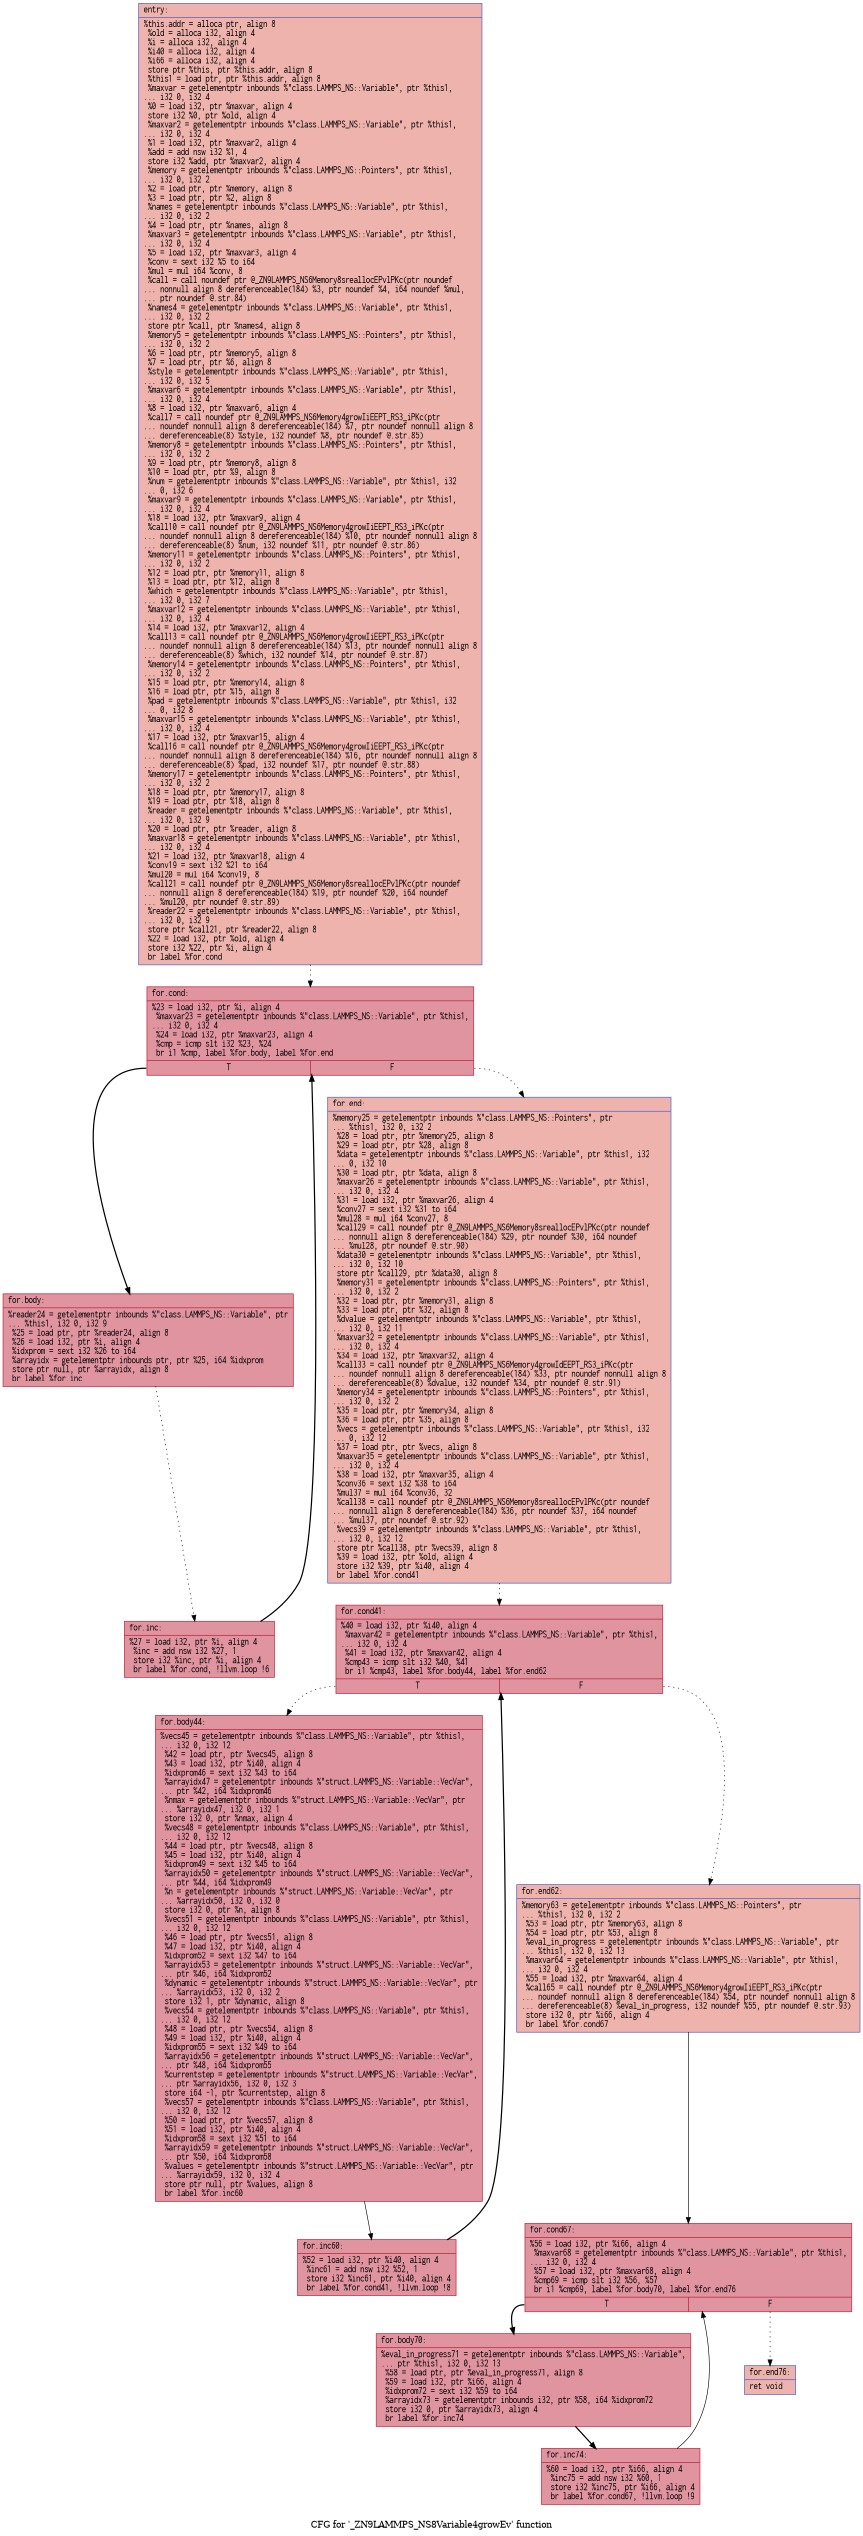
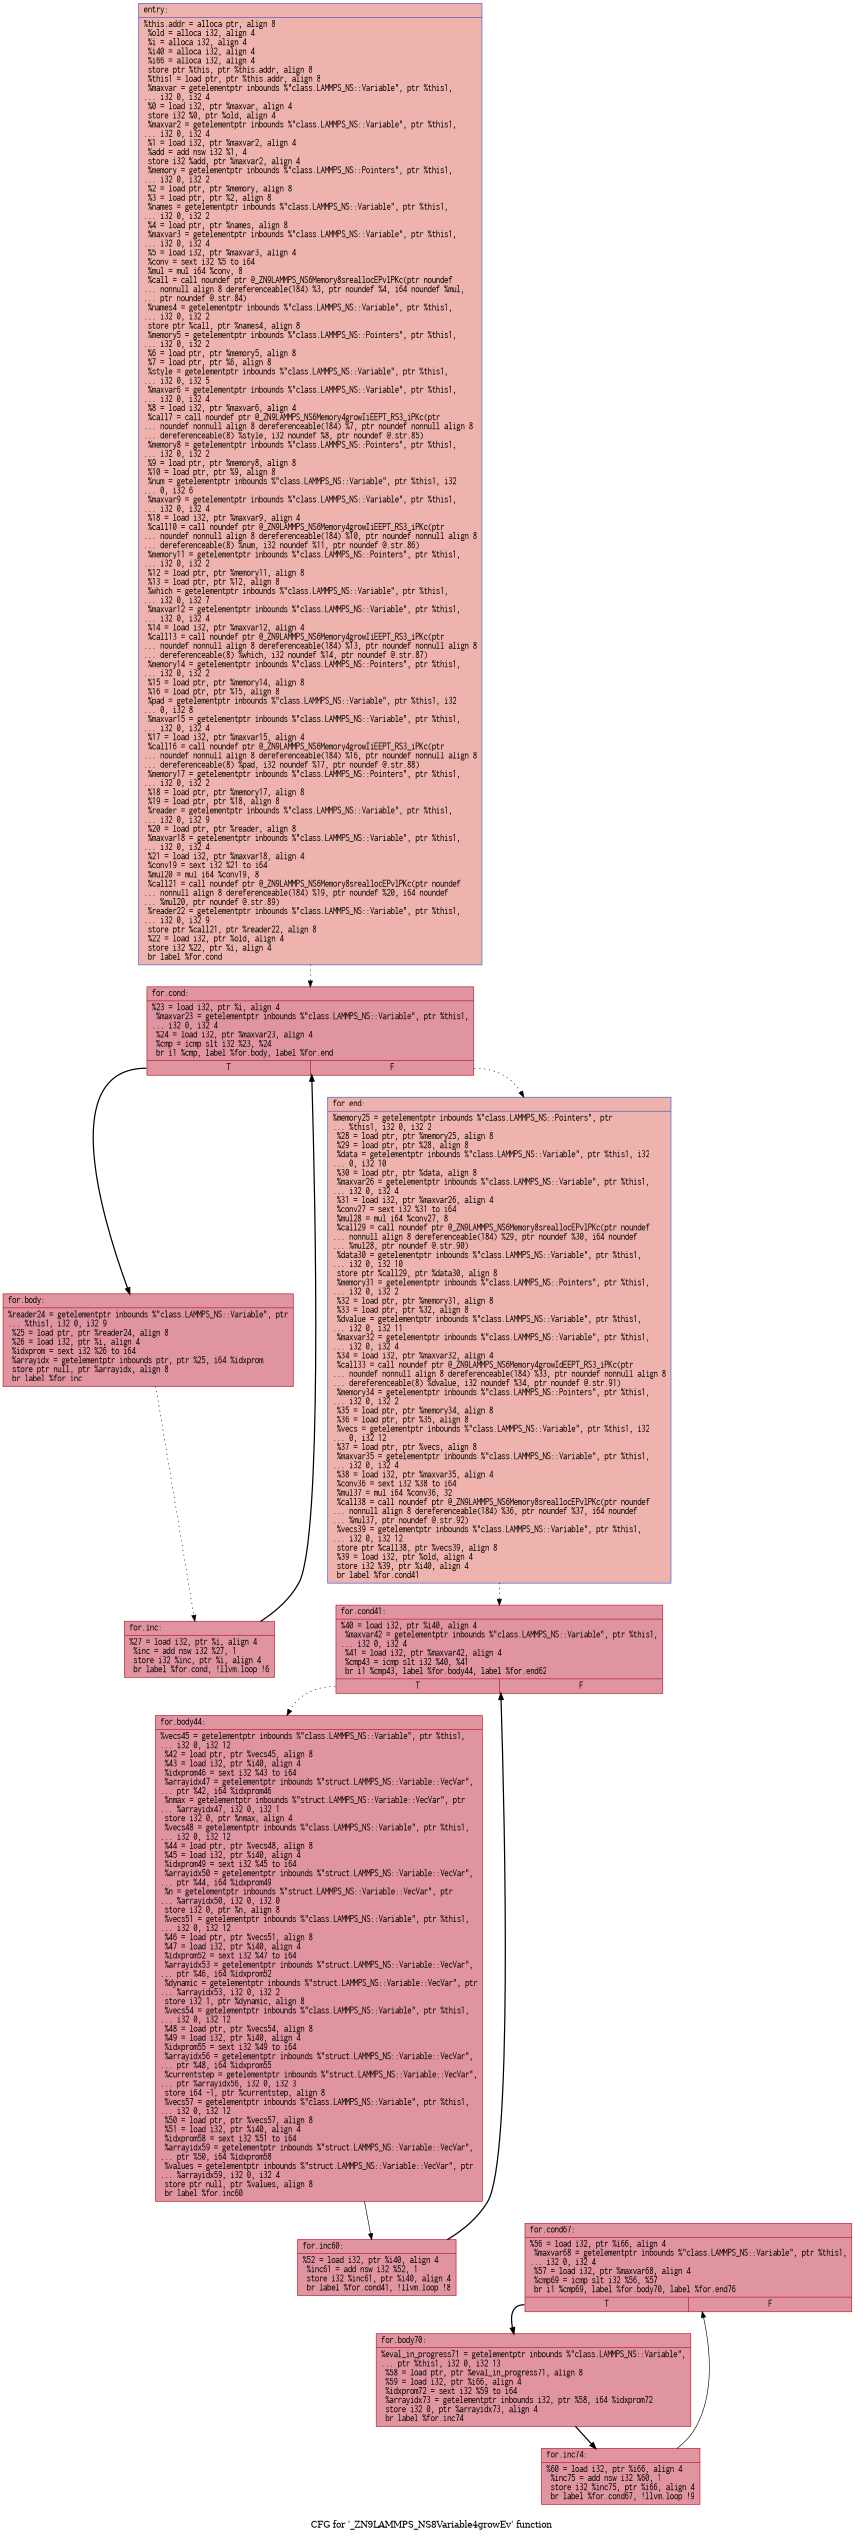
  digraph {
    label="CFG for '_ZN9LAMMPS_NS8Variable4growEv' function"
    node [color="#b70d28ff" fillcolor="#b70d2870" fontname=Courier shape=record style=filled]
    edge [style=dotted]
    n1 [color="#3d50c3ff" fillcolor="#d6524470" label="{entry:\l|  %this.addr = alloca ptr, align 8\l  %old = alloca i32, align 4\l  %i = alloca i32, align 4\l  %i40 = alloca i32, align 4\l  %i66 = alloca i32, align 4\l  store ptr %this, ptr %this.addr, align 8\l  %this1 = load ptr, ptr %this.addr, align 8\l  %maxvar = getelementptr inbounds %\"class.LAMMPS_NS::Variable\", ptr %this1,\l... i32 0, i32 4\l  %0 = load i32, ptr %maxvar, align 4\l  store i32 %0, ptr %old, align 4\l  %maxvar2 = getelementptr inbounds %\"class.LAMMPS_NS::Variable\", ptr %this1,\l... i32 0, i32 4\l  %1 = load i32, ptr %maxvar2, align 4\l  %add = add nsw i32 %1, 4\l  store i32 %add, ptr %maxvar2, align 4\l  %memory = getelementptr inbounds %\"class.LAMMPS_NS::Pointers\", ptr %this1,\l... i32 0, i32 2\l  %2 = load ptr, ptr %memory, align 8\l  %3 = load ptr, ptr %2, align 8\l  %names = getelementptr inbounds %\"class.LAMMPS_NS::Variable\", ptr %this1,\l... i32 0, i32 2\l  %4 = load ptr, ptr %names, align 8\l  %maxvar3 = getelementptr inbounds %\"class.LAMMPS_NS::Variable\", ptr %this1,\l... i32 0, i32 4\l  %5 = load i32, ptr %maxvar3, align 4\l  %conv = sext i32 %5 to i64\l  %mul = mul i64 %conv, 8\l  %call = call noundef ptr @_ZN9LAMMPS_NS6Memory8sreallocEPvlPKc(ptr noundef\l... nonnull align 8 dereferenceable(184) %3, ptr noundef %4, i64 noundef %mul,\l... ptr noundef @.str.84)\l  %names4 = getelementptr inbounds %\"class.LAMMPS_NS::Variable\", ptr %this1,\l... i32 0, i32 2\l  store ptr %call, ptr %names4, align 8\l  %memory5 = getelementptr inbounds %\"class.LAMMPS_NS::Pointers\", ptr %this1,\l... i32 0, i32 2\l  %6 = load ptr, ptr %memory5, align 8\l  %7 = load ptr, ptr %6, align 8\l  %style = getelementptr inbounds %\"class.LAMMPS_NS::Variable\", ptr %this1,\l... i32 0, i32 5\l  %maxvar6 = getelementptr inbounds %\"class.LAMMPS_NS::Variable\", ptr %this1,\l... i32 0, i32 4\l  %8 = load i32, ptr %maxvar6, align 4\l  %call7 = call noundef ptr @_ZN9LAMMPS_NS6Memory4growIiEEPT_RS3_iPKc(ptr\l... noundef nonnull align 8 dereferenceable(184) %7, ptr noundef nonnull align 8\l... dereferenceable(8) %style, i32 noundef %8, ptr noundef @.str.85)\l  %memory8 = getelementptr inbounds %\"class.LAMMPS_NS::Pointers\", ptr %this1,\l... i32 0, i32 2\l  %9 = load ptr, ptr %memory8, align 8\l  %10 = load ptr, ptr %9, align 8\l  %num = getelementptr inbounds %\"class.LAMMPS_NS::Variable\", ptr %this1, i32\l... 0, i32 6\l  %maxvar9 = getelementptr inbounds %\"class.LAMMPS_NS::Variable\", ptr %this1,\l... i32 0, i32 4\l  %18 = load i32, ptr %maxvar9, align 4\l  %call10 = call noundef ptr @_ZN9LAMMPS_NS6Memory4growIiEEPT_RS3_iPKc(ptr\l... noundef nonnull align 8 dereferenceable(184) %10, ptr noundef nonnull align 8\l... dereferenceable(8) %num, i32 noundef %11, ptr noundef @.str.86)\l  %memory11 = getelementptr inbounds %\"class.LAMMPS_NS::Pointers\", ptr %this1,\l... i32 0, i32 2\l  %12 = load ptr, ptr %memory11, align 8\l  %13 = load ptr, ptr %12, align 8\l  %which = getelementptr inbounds %\"class.LAMMPS_NS::Variable\", ptr %this1,\l... i32 0, i32 7\l  %maxvar12 = getelementptr inbounds %\"class.LAMMPS_NS::Variable\", ptr %this1,\l... i32 0, i32 4\l  %14 = load i32, ptr %maxvar12, align 4\l  %call13 = call noundef ptr @_ZN9LAMMPS_NS6Memory4growIiEEPT_RS3_iPKc(ptr\l... noundef nonnull align 8 dereferenceable(184) %13, ptr noundef nonnull align 8\l... dereferenceable(8) %which, i32 noundef %14, ptr noundef @.str.87)\l  %memory14 = getelementptr inbounds %\"class.LAMMPS_NS::Pointers\", ptr %this1,\l... i32 0, i32 2\l  %15 = load ptr, ptr %memory14, align 8\l  %16 = load ptr, ptr %15, align 8\l  %pad = getelementptr inbounds %\"class.LAMMPS_NS::Variable\", ptr %this1, i32\l... 0, i32 8\l  %maxvar15 = getelementptr inbounds %\"class.LAMMPS_NS::Variable\", ptr %this1,\l... i32 0, i32 4\l  %17 = load i32, ptr %maxvar15, align 4\l  %call16 = call noundef ptr @_ZN9LAMMPS_NS6Memory4growIiEEPT_RS3_iPKc(ptr\l... noundef nonnull align 8 dereferenceable(184) %16, ptr noundef nonnull align 8\l... dereferenceable(8) %pad, i32 noundef %17, ptr noundef @.str.88)\l  %memory17 = getelementptr inbounds %\"class.LAMMPS_NS::Pointers\", ptr %this1,\l... i32 0, i32 2\l  %18 = load ptr, ptr %memory17, align 8\l  %19 = load ptr, ptr %18, align 8\l  %reader = getelementptr inbounds %\"class.LAMMPS_NS::Variable\", ptr %this1,\l... i32 0, i32 9\l  %20 = load ptr, ptr %reader, align 8\l  %maxvar18 = getelementptr inbounds %\"class.LAMMPS_NS::Variable\", ptr %this1,\l... i32 0, i32 4\l  %21 = load i32, ptr %maxvar18, align 4\l  %conv19 = sext i32 %21 to i64\l  %mul20 = mul i64 %conv19, 8\l  %call21 = call noundef ptr @_ZN9LAMMPS_NS6Memory8sreallocEPvlPKc(ptr noundef\l... nonnull align 8 dereferenceable(184) %19, ptr noundef %20, i64 noundef\l... %mul20, ptr noundef @.str.89)\l  %reader22 = getelementptr inbounds %\"class.LAMMPS_NS::Variable\", ptr %this1,\l... i32 0, i32 9\l  store ptr %call21, ptr %reader22, align 8\l  %22 = load i32, ptr %old, align 4\l  store i32 %22, ptr %i, align 4\l  br label %for.cond\l}"]
    n2 [label="{for.cond:\l|  %23 = load i32, ptr %i, align 4\l  %maxvar23 = getelementptr inbounds %\"class.LAMMPS_NS::Variable\", ptr %this1,\l... i32 0, i32 4\l  %24 = load i32, ptr %maxvar23, align 4\l  %cmp = icmp slt i32 %23, %24\l  br i1 %cmp, label %for.body, label %for.end\l|{<s0>T|<s1>F}}"]
    n3 [label="{for.body:\l|  %reader24 = getelementptr inbounds %\"class.LAMMPS_NS::Variable\", ptr\l... %this1, i32 0, i32 9\l  %25 = load ptr, ptr %reader24, align 8\l  %26 = load i32, ptr %i, align 4\l  %idxprom = sext i32 %26 to i64\l  %arrayidx = getelementptr inbounds ptr, ptr %25, i64 %idxprom\l  store ptr null, ptr %arrayidx, align 8\l  br label %for.inc\l}"]
    n4 [color="#3d50c3ff" fillcolor="#d6524470" label="{for.end:\l|  %memory25 = getelementptr inbounds %\"class.LAMMPS_NS::Pointers\", ptr\l... %this1, i32 0, i32 2\l  %28 = load ptr, ptr %memory25, align 8\l  %29 = load ptr, ptr %28, align 8\l  %data = getelementptr inbounds %\"class.LAMMPS_NS::Variable\", ptr %this1, i32\l... 0, i32 10\l  %30 = load ptr, ptr %data, align 8\l  %maxvar26 = getelementptr inbounds %\"class.LAMMPS_NS::Variable\", ptr %this1,\l... i32 0, i32 4\l  %31 = load i32, ptr %maxvar26, align 4\l  %conv27 = sext i32 %31 to i64\l  %mul28 = mul i64 %conv27, 8\l  %call29 = call noundef ptr @_ZN9LAMMPS_NS6Memory8sreallocEPvlPKc(ptr noundef\l... nonnull align 8 dereferenceable(184) %29, ptr noundef %30, i64 noundef\l... %mul28, ptr noundef @.str.90)\l  %data30 = getelementptr inbounds %\"class.LAMMPS_NS::Variable\", ptr %this1,\l... i32 0, i32 10\l  store ptr %call29, ptr %data30, align 8\l  %memory31 = getelementptr inbounds %\"class.LAMMPS_NS::Pointers\", ptr %this1,\l... i32 0, i32 2\l  %32 = load ptr, ptr %memory31, align 8\l  %33 = load ptr, ptr %32, align 8\l  %dvalue = getelementptr inbounds %\"class.LAMMPS_NS::Variable\", ptr %this1,\l... i32 0, i32 11\l  %maxvar32 = getelementptr inbounds %\"class.LAMMPS_NS::Variable\", ptr %this1,\l... i32 0, i32 4\l  %34 = load i32, ptr %maxvar32, align 4\l  %call33 = call noundef ptr @_ZN9LAMMPS_NS6Memory4growIdEEPT_RS3_iPKc(ptr\l... noundef nonnull align 8 dereferenceable(184) %33, ptr noundef nonnull align 8\l... dereferenceable(8) %dvalue, i32 noundef %34, ptr noundef @.str.91)\l  %memory34 = getelementptr inbounds %\"class.LAMMPS_NS::Pointers\", ptr %this1,\l... i32 0, i32 2\l  %35 = load ptr, ptr %memory34, align 8\l  %36 = load ptr, ptr %35, align 8\l  %vecs = getelementptr inbounds %\"class.LAMMPS_NS::Variable\", ptr %this1, i32\l... 0, i32 12\l  %37 = load ptr, ptr %vecs, align 8\l  %maxvar35 = getelementptr inbounds %\"class.LAMMPS_NS::Variable\", ptr %this1,\l... i32 0, i32 4\l  %38 = load i32, ptr %maxvar35, align 4\l  %conv36 = sext i32 %38 to i64\l  %mul37 = mul i64 %conv36, 32\l  %call38 = call noundef ptr @_ZN9LAMMPS_NS6Memory8sreallocEPvlPKc(ptr noundef\l... nonnull align 8 dereferenceable(184) %36, ptr noundef %37, i64 noundef\l... %mul37, ptr noundef @.str.92)\l  %vecs39 = getelementptr inbounds %\"class.LAMMPS_NS::Variable\", ptr %this1,\l... i32 0, i32 12\l  store ptr %call38, ptr %vecs39, align 8\l  %39 = load i32, ptr %old, align 4\l  store i32 %39, ptr %i40, align 4\l  br label %for.cond41\l}"]
    n5 [label="{for.inc:\l|  %27 = load i32, ptr %i, align 4\l  %inc = add nsw i32 %27, 1\l  store i32 %inc, ptr %i, align 4\l  br label %for.cond, !llvm.loop !6\l}"]
    n6 [label="{for.cond41:\l|  %40 = load i32, ptr %i40, align 4\l  %maxvar42 = getelementptr inbounds %\"class.LAMMPS_NS::Variable\", ptr %this1,\l... i32 0, i32 4\l  %41 = load i32, ptr %maxvar42, align 4\l  %cmp43 = icmp slt i32 %40, %41\l  br i1 %cmp43, label %for.body44, label %for.end62\l|{<s0>T|<s1>F}}"]
    n7 [label="{for.body44:\l|  %vecs45 = getelementptr inbounds %\"class.LAMMPS_NS::Variable\", ptr %this1,\l... i32 0, i32 12\l  %42 = load ptr, ptr %vecs45, align 8\l  %43 = load i32, ptr %i40, align 4\l  %idxprom46 = sext i32 %43 to i64\l  %arrayidx47 = getelementptr inbounds %\"struct.LAMMPS_NS::Variable::VecVar\",\l... ptr %42, i64 %idxprom46\l  %nmax = getelementptr inbounds %\"struct.LAMMPS_NS::Variable::VecVar\", ptr\l... %arrayidx47, i32 0, i32 1\l  store i32 0, ptr %nmax, align 4\l  %vecs48 = getelementptr inbounds %\"class.LAMMPS_NS::Variable\", ptr %this1,\l... i32 0, i32 12\l  %44 = load ptr, ptr %vecs48, align 8\l  %45 = load i32, ptr %i40, align 4\l  %idxprom49 = sext i32 %45 to i64\l  %arrayidx50 = getelementptr inbounds %\"struct.LAMMPS_NS::Variable::VecVar\",\l... ptr %44, i64 %idxprom49\l  %n = getelementptr inbounds %\"struct.LAMMPS_NS::Variable::VecVar\", ptr\l... %arrayidx50, i32 0, i32 0\l  store i32 0, ptr %n, align 8\l  %vecs51 = getelementptr inbounds %\"class.LAMMPS_NS::Variable\", ptr %this1,\l... i32 0, i32 12\l  %46 = load ptr, ptr %vecs51, align 8\l  %47 = load i32, ptr %i40, align 4\l  %idxprom52 = sext i32 %47 to i64\l  %arrayidx53 = getelementptr inbounds %\"struct.LAMMPS_NS::Variable::VecVar\",\l... ptr %46, i64 %idxprom52\l  %dynamic = getelementptr inbounds %\"struct.LAMMPS_NS::Variable::VecVar\", ptr\l... %arrayidx53, i32 0, i32 2\l  store i32 1, ptr %dynamic, align 8\l  %vecs54 = getelementptr inbounds %\"class.LAMMPS_NS::Variable\", ptr %this1,\l... i32 0, i32 12\l  %48 = load ptr, ptr %vecs54, align 8\l  %49 = load i32, ptr %i40, align 4\l  %idxprom55 = sext i32 %49 to i64\l  %arrayidx56 = getelementptr inbounds %\"struct.LAMMPS_NS::Variable::VecVar\",\l... ptr %48, i64 %idxprom55\l  %currentstep = getelementptr inbounds %\"struct.LAMMPS_NS::Variable::VecVar\",\l... ptr %arrayidx56, i32 0, i32 3\l  store i64 -1, ptr %currentstep, align 8\l  %vecs57 = getelementptr inbounds %\"class.LAMMPS_NS::Variable\", ptr %this1,\l... i32 0, i32 12\l  %50 = load ptr, ptr %vecs57, align 8\l  %51 = load i32, ptr %i40, align 4\l  %idxprom58 = sext i32 %51 to i64\l  %arrayidx59 = getelementptr inbounds %\"struct.LAMMPS_NS::Variable::VecVar\",\l... ptr %50, i64 %idxprom58\l  %values = getelementptr inbounds %\"struct.LAMMPS_NS::Variable::VecVar\", ptr\l... %arrayidx59, i32 0, i32 4\l  store ptr null, ptr %values, align 8\l  br label %for.inc60\l}"]
-   n8 [color="#3d50c3ff" fillcolor="#d6524470" label="{for.end62:\l|  %memory63 = getelementptr inbounds %\"class.LAMMPS_NS::Pointers\", ptr\l... %this1, i32 0, i32 2\l  %53 = load ptr, ptr %memory63, align 8\l  %54 = load ptr, ptr %53, align 8\l  %eval_in_progress = getelementptr inbounds %\"class.LAMMPS_NS::Variable\", ptr\l... %this1, i32 0, i32 13\l  %maxvar64 = getelementptr inbounds %\"class.LAMMPS_NS::Variable\", ptr %this1,\l... i32 0, i32 4\l  %55 = load i32, ptr %maxvar64, align 4\l  %call65 = call noundef ptr @_ZN9LAMMPS_NS6Memory4growIiEEPT_RS3_iPKc(ptr\l... noundef nonnull align 8 dereferenceable(184) %54, ptr noundef nonnull align 8\l... dereferenceable(8) %eval_in_progress, i32 noundef %55, ptr noundef @.str.93)\l  store i32 0, ptr %i66, align 4\l  br label %for.cond67\l}"]
    n9 [label="{for.inc60:\l|  %52 = load i32, ptr %i40, align 4\l  %inc61 = add nsw i32 %52, 1\l  store i32 %inc61, ptr %i40, align 4\l  br label %for.cond41, !llvm.loop !8\l}"]
    n10 [label="{for.cond67:\l|  %56 = load i32, ptr %i66, align 4\l  %maxvar68 = getelementptr inbounds %\"class.LAMMPS_NS::Variable\", ptr %this1,\l... i32 0, i32 4\l  %57 = load i32, ptr %maxvar68, align 4\l  %cmp69 = icmp slt i32 %56, %57\l  br i1 %cmp69, label %for.body70, label %for.end76\l|{<s0>T|<s1>F}}"]
    n11 [label="{for.body70:\l|  %eval_in_progress71 = getelementptr inbounds %\"class.LAMMPS_NS::Variable\",\l... ptr %this1, i32 0, i32 13\l  %58 = load ptr, ptr %eval_in_progress71, align 8\l  %59 = load i32, ptr %i66, align 4\l  %idxprom72 = sext i32 %59 to i64\l  %arrayidx73 = getelementptr inbounds i32, ptr %58, i64 %idxprom72\l  store i32 0, ptr %arrayidx73, align 4\l  br label %for.inc74\l}"]
-   n12 [color="#3d50c3ff" fillcolor="#d6524470" label="{for.end76:\l|  ret void\l}"]
    n13 [label="{for.inc74:\l|  %60 = load i32, ptr %i66, align 4\l  %inc75 = add nsw i32 %60, 1\l  store i32 %inc75, ptr %i66, align 4\l  br label %for.cond67, !llvm.loop !9\l}"]
    n1 -> n2
    n2 -> n3 [style=bold tailport=s0]
    n2 -> n4 [tailport=s1]
    n3 -> n5
    n4 -> n6
    n5 -> n2 [style=bold]
    n6 -> n7 [tailport=s0]
-   n6 -> n8 [tailport=s1]
    n7 -> n9 [style=solid]
-   n8 -> n10 [style=solid]
    n9 -> n6 [style=bold]
    n10 -> n11 [style=bold tailport=s0]
-   n10 -> n12 [tailport=s1]
    n11 -> n13 [style=bold]
    n13 -> n10 [style=solid]
  }
